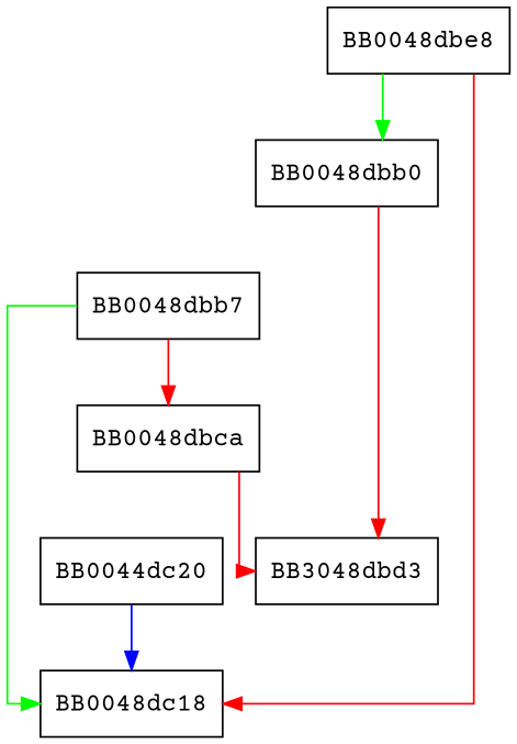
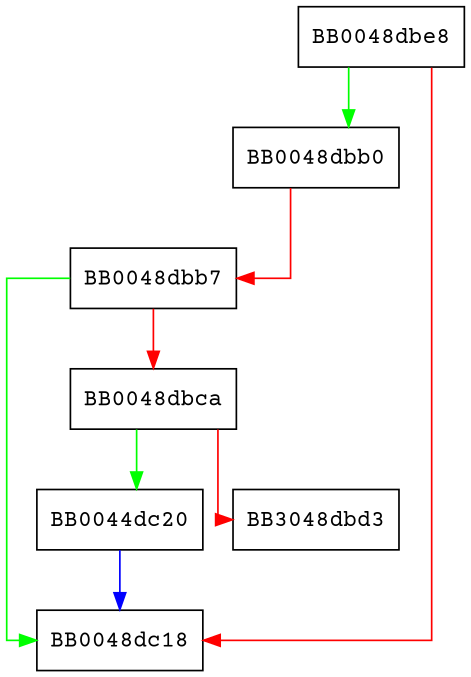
  digraph {
    fontname="Courier Prime"
    splines=ortho
    node [fontname="Courier Prime" shape=box]
    edge [color=red fontname="Courier Prime"]
    BB0048dbb0
    BB0048dbb7
    BB0048dbe8
    BB0048dc18
    BB0048dbca
    n6 [label=BB0044dc20]
    n7 [label=BB3048dbd3]
-   BB0048dbb0 -> n7
+   BB0048dbb0 -> BB0048dbb7
    BB0048dbb7 -> BB0048dc18 [color=green]
    BB0048dbb7 -> BB0048dbca
    BB0048dbe8 -> BB0048dbb0 [color=green]
    BB0048dbe8 -> BB0048dc18
+   BB0048dbca -> n6 [color=green]
    BB0048dbca -> n7
    n6 -> BB0048dc18 [color=blue]
  }
